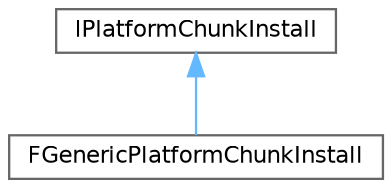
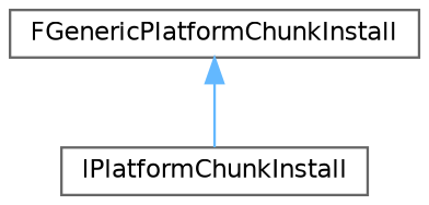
  digraph {
    rankdir=TB
    node [color=grey40 fillcolor=white fontname=Helvetica fontsize=10 shape=box style=filled]
    n1 [height=0.2 label=IPlatformChunkInstall width=0.4]
    n2 [height=0.2 label=FGenericPlatformChunkInstall width=0.4]
-   n1 -> n2 [color=steelblue1 dir=back fontname=Helvetica fontsize=10 labelfontname=Helvetica labelfontsize=10 style=solid]
+   n2 -> n1 [color=steelblue1 dir=back fontname=Helvetica fontsize=10 labelfontname=Helvetica labelfontsize=10 style=solid]
  }
